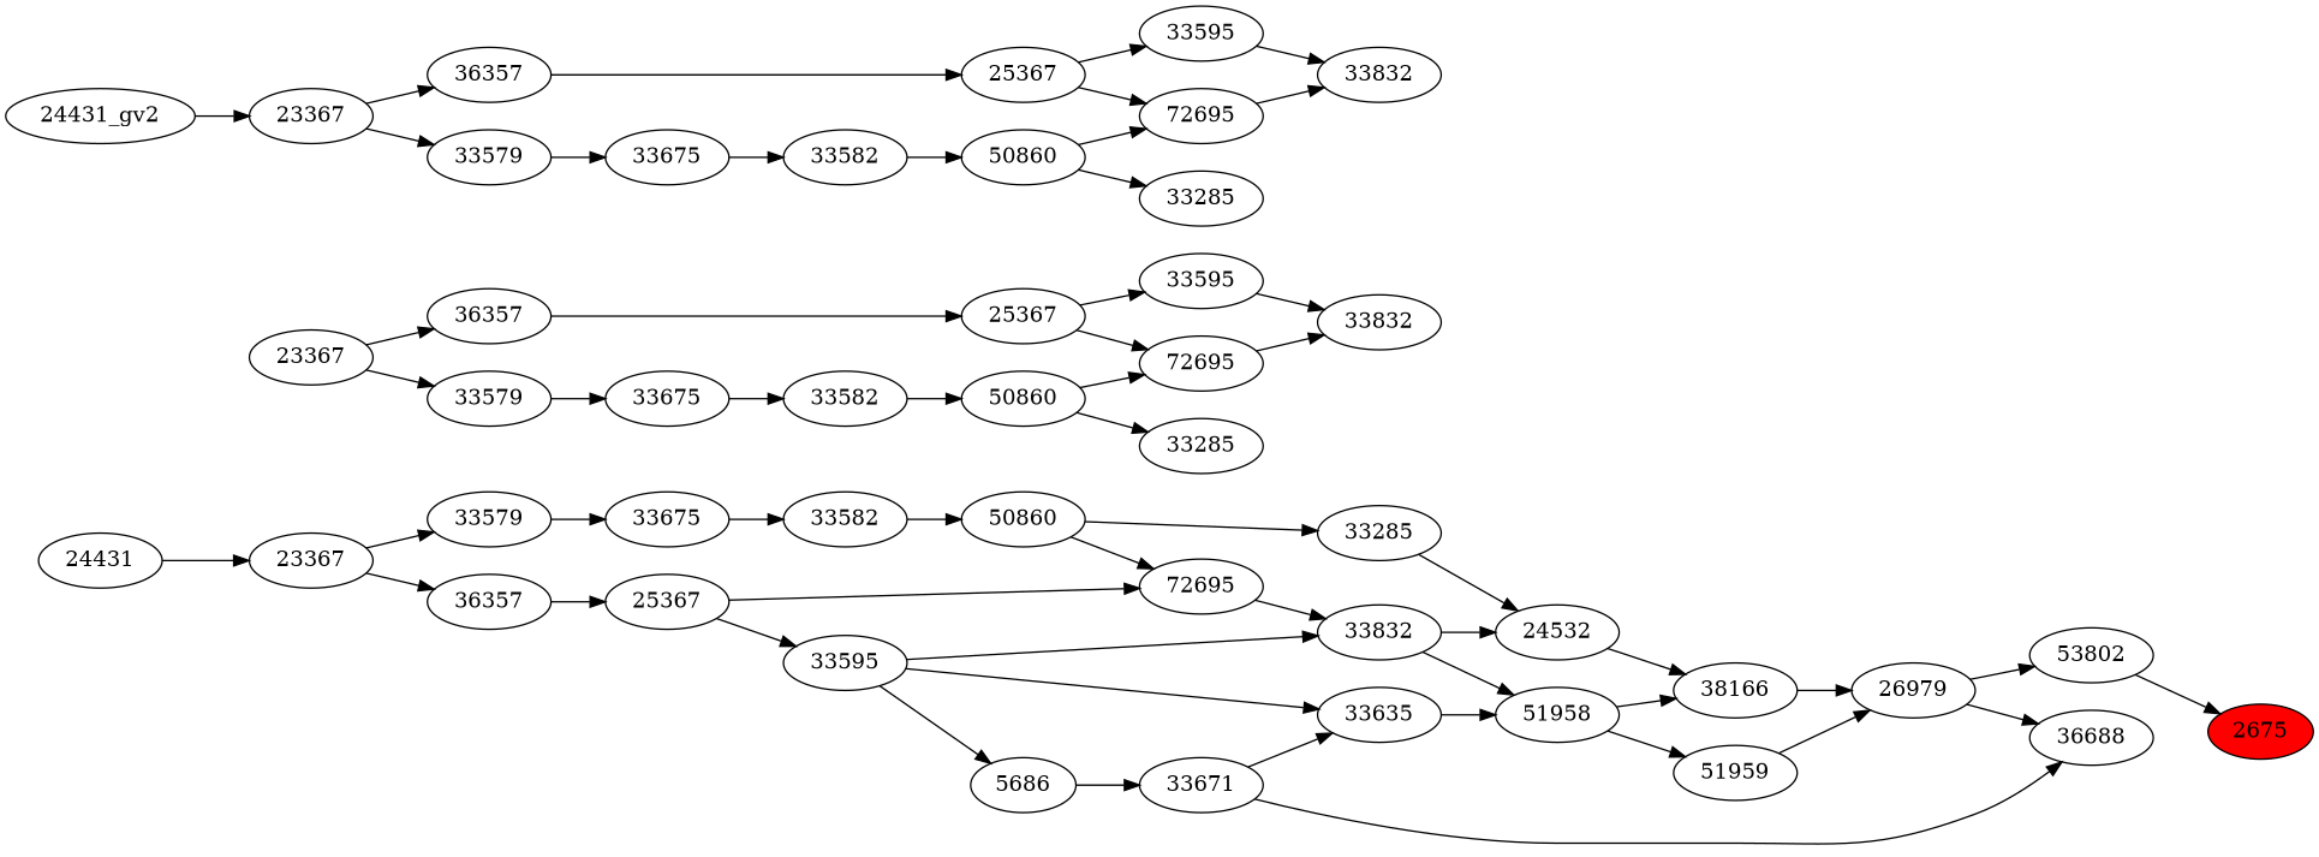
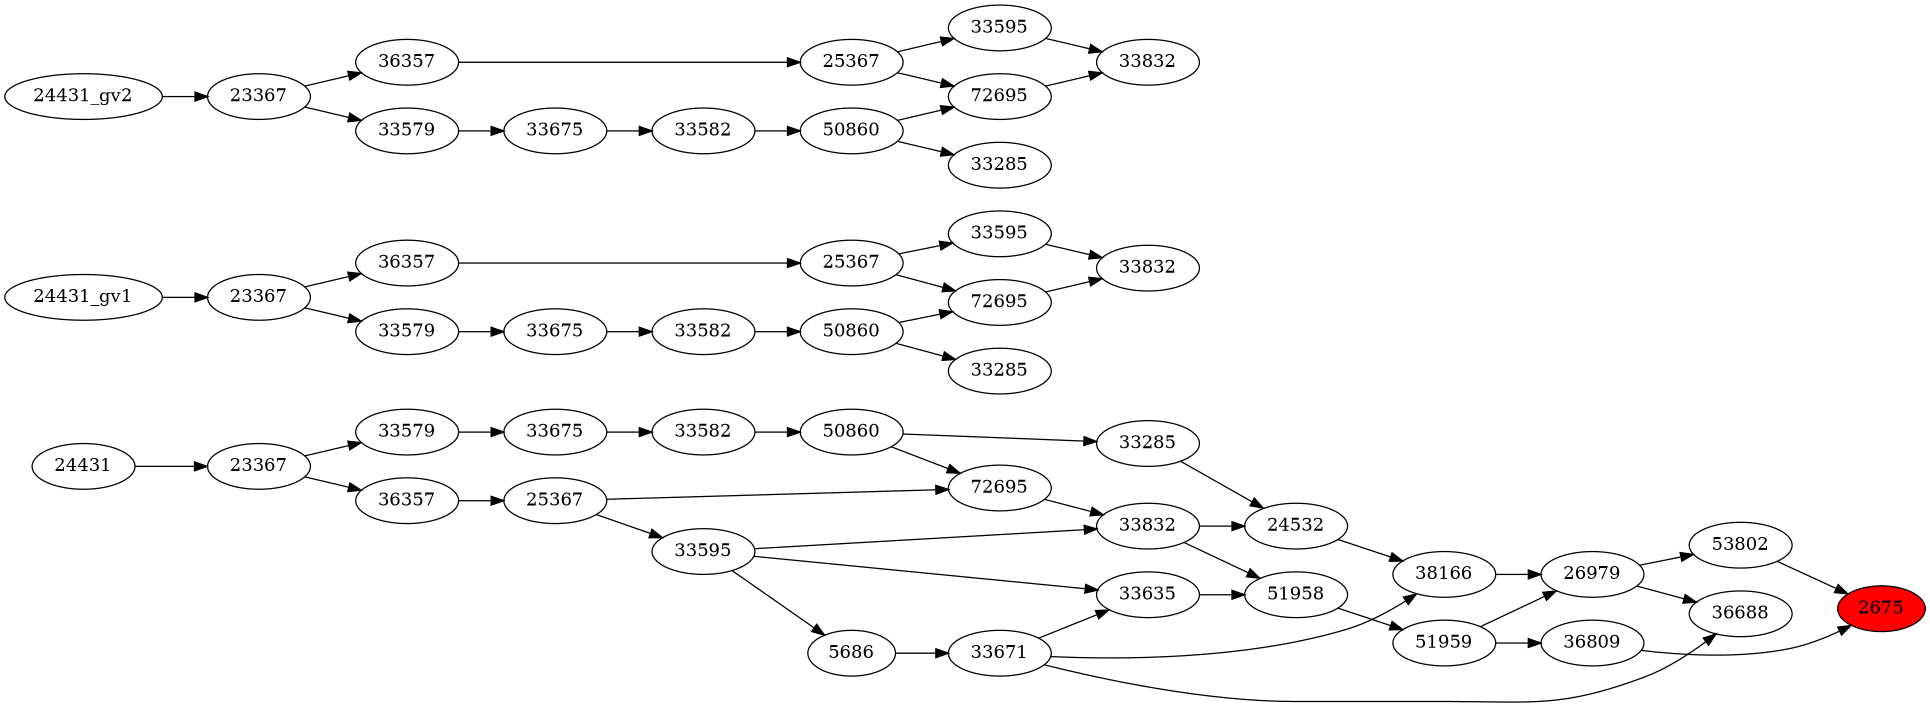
  strict digraph {
    rankdir=LR
    n1 [fillcolor=red label=2675 style=filled]
    n2 [label=53802]
+   n3 [label=36809]
    n4 [label=26979]
    n5 [label=51959]
    n6 [label=36688]
    n7 [label=38166]
    n8 [label=51958]
    n9 [label=33671]
    n10 [label=24532]
    n11 [label=33832]
    n12 [label=33635]
    n13 [label=5686]
    n14 [label=33285]
    n15 [label=72695]
    n16 [label=33595]
    n17 [label=50860]
    n18 [label=25367]
    n19 [label=33582]
    n20 [label=36357]
    n21 [label=33675]
    n22 [label=23367]
    n23 [label=33579]
    n24 [label=24431]
    n25 [label=33832]
    n26 [label=72695]
    n27 [label=33595]
    n28 [label=33285]
    n29 [label=50860]
    n30 [label=25367]
    n31 [label=33582]
    n32 [label=36357]
    n33 [label=33675]
    n34 [label=23367]
    n35 [label=33579]
+   "24431_gv1"
    n37 [label=33832]
    n38 [label=72695]
    n39 [label=33595]
    n40 [label=33285]
    n41 [label=50860]
    n42 [label=25367]
    n43 [label=33582]
    n44 [label=36357]
    n45 [label=33675]
    n46 [label=23367]
    n47 [label=33579]
    "24431_gv2"
    subgraph sub_1 {
      n1
      n2
+     n3
      n4
      n5
      n6
      n7
      n8
      n9
      n10
      n11
      n12
      n13
      n14
      n15
      n16
      n17
      n18
      n19
      n20
      n21
      n22
      n23
      n24
    }
    subgraph sub_2 {
      n25
      n26
      n27
      n28
      n29
      n30
      n31
      n32
      n33
      n34
      n35
+     "24431_gv1"
    }
    subgraph sub_3 {
      n37
      n38
      n39
      n40
      n41
      n42
      n43
      n44
      n45
      n46
      n47
      "24431_gv2"
    }
    n2 -> n1
+   n3 -> n1
    n4 -> n2
    n4 -> n6
+   n5 -> n3
    n5 -> n4
    n7 -> n4
    n8 -> n5
    n9 -> n6
-   n8 -> n7
+   n9 -> n7
    n9 -> n12
    n10 -> n7
    n11 -> n8
    n11 -> n10
    n12 -> n8
    n13 -> n9
    n14 -> n10
    n15 -> n11
    n16 -> n11
    n16 -> n12
    n16 -> n13
    n17 -> n14
    n17 -> n15
    n18 -> n15
    n18 -> n16
    n19 -> n17
    n20 -> n18
    n21 -> n19
    n22 -> n20
    n22 -> n23
    n23 -> n21
    n24 -> n22
    n26 -> n25
    n27 -> n25
    n29 -> n26
    n29 -> n28
    n30 -> n26
    n30 -> n27
    n31 -> n29
    n32 -> n30
    n33 -> n31
    n34 -> n32
    n34 -> n35
    n35 -> n33
+   "24431_gv1" -> n34
    n38 -> n37
    n39 -> n37
    n41 -> n38
    n41 -> n40
    n42 -> n38
    n42 -> n39
    n43 -> n41
    n44 -> n42
    n45 -> n43
    n46 -> n44
    n46 -> n47
    n47 -> n45
    "24431_gv2" -> n46
  }
